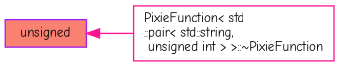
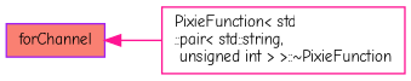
  digraph {
    rankdir=LR
    fontname="Comic Neue"
    node [fontname="Comic Neue" fontsize=10 shape=record style=filled]
-   n1 [color=purple fillcolor=salmon fontcolor=black height=0.2 label=unsigned width=0.4]
+   n1 [color=purple fillcolor=salmon fontcolor=black height=0.2 label=forChannel width=0.4]
    n2 [color=deeppink fillcolor=white height=0.2 label="PixieFunction\< std\l::pair\< std::string,\l unsigned int \> \>::~PixieFunction" width=0.4]
    n1 -> n2 [color=deeppink dir=back fontname="Comic Neue" fontsize=10 labelfontname=Helvetica labelfontsize=10 style=solid]
  }
